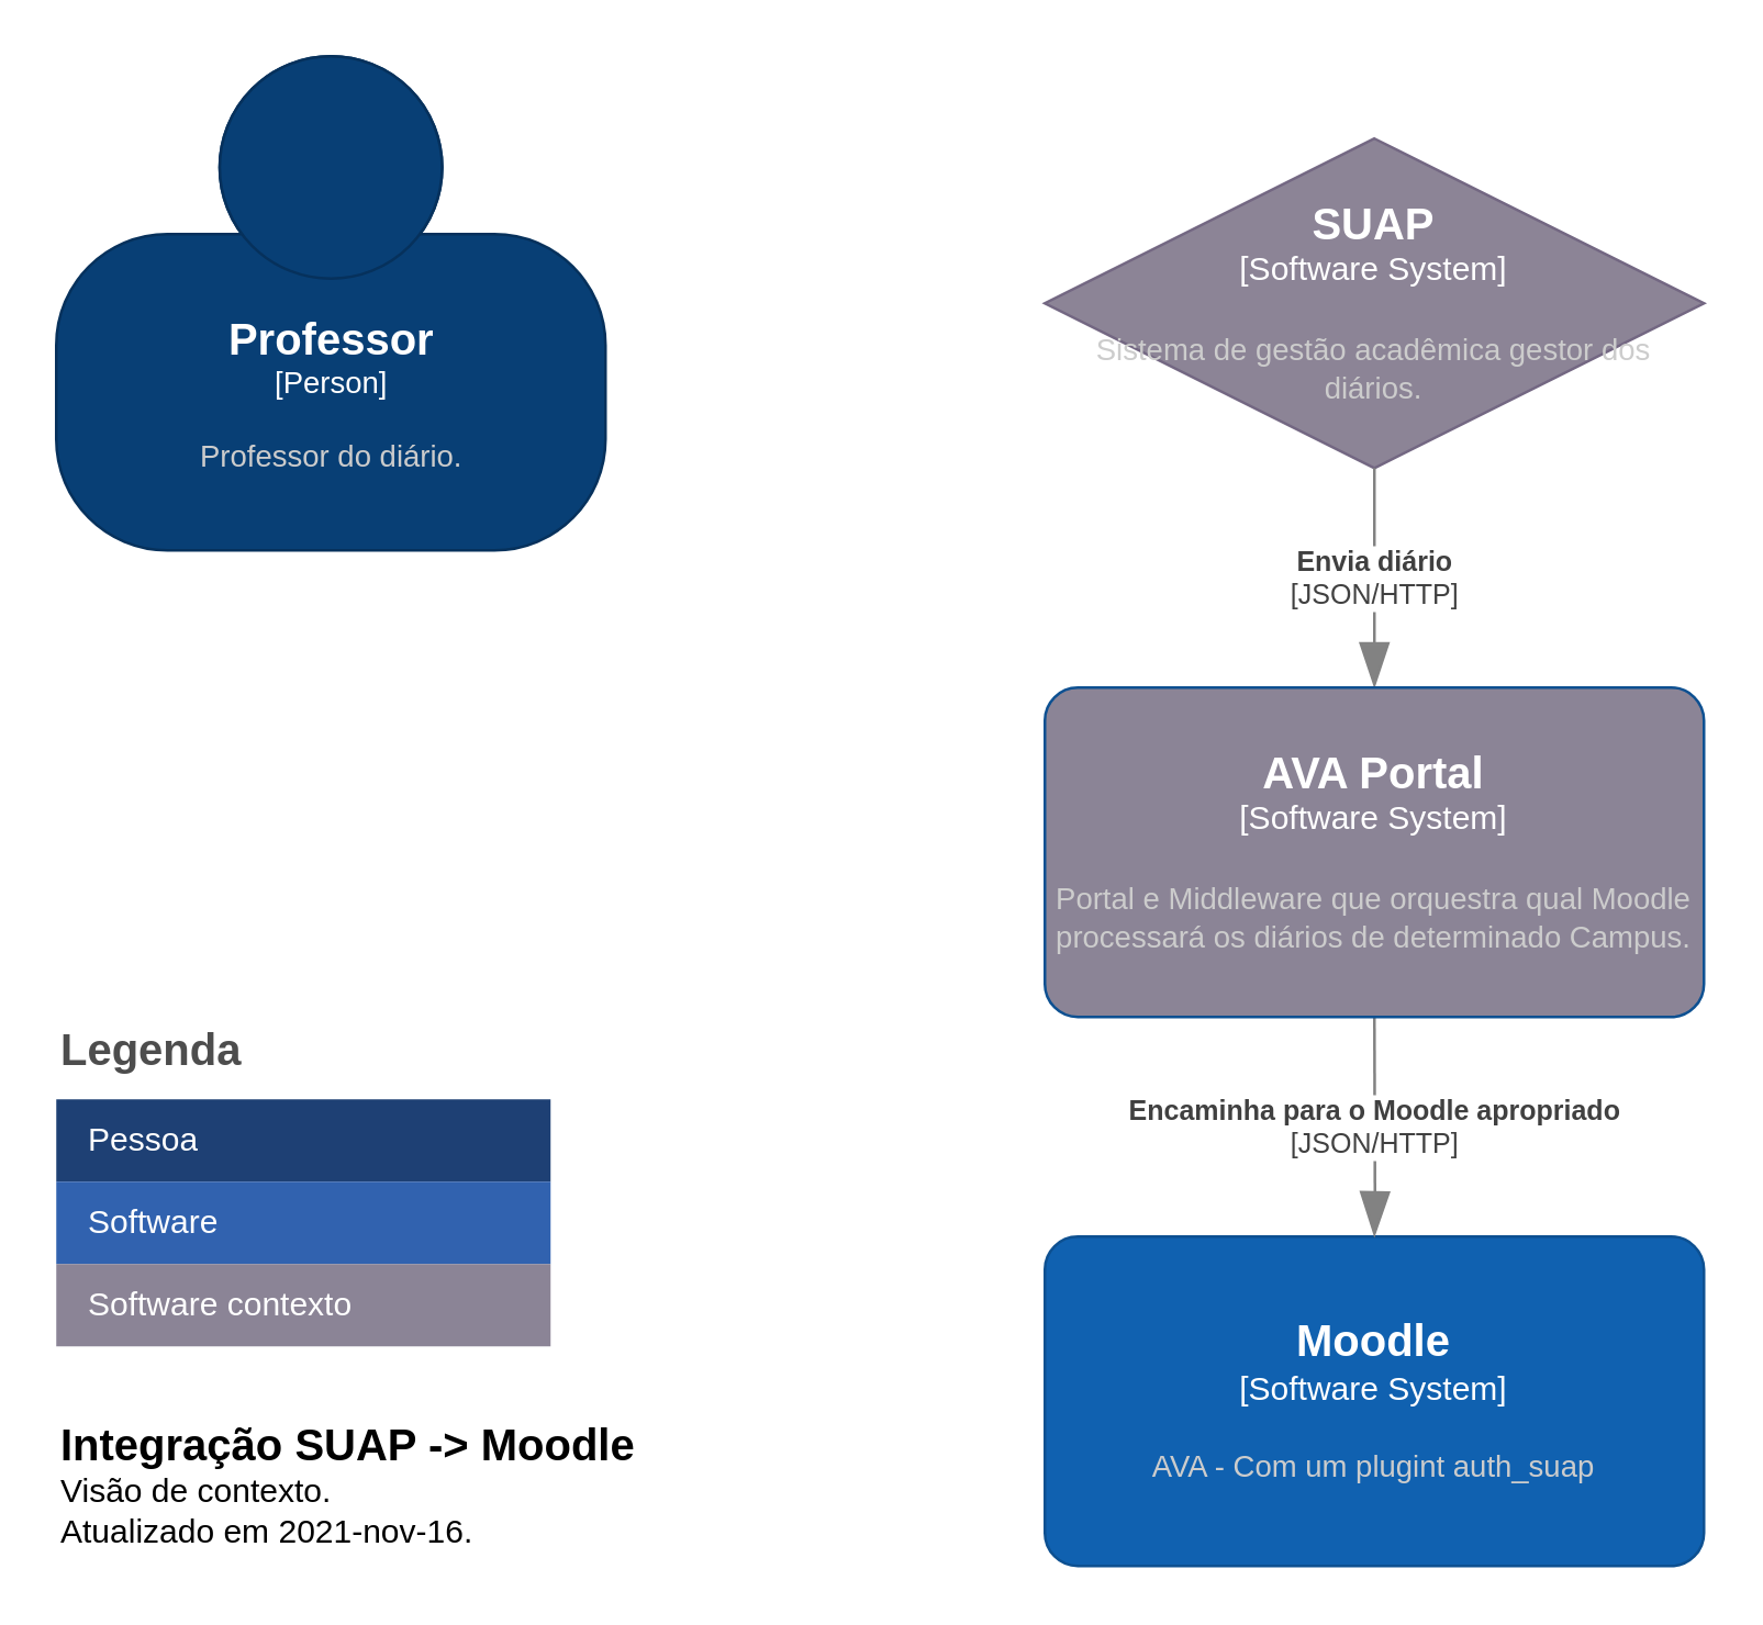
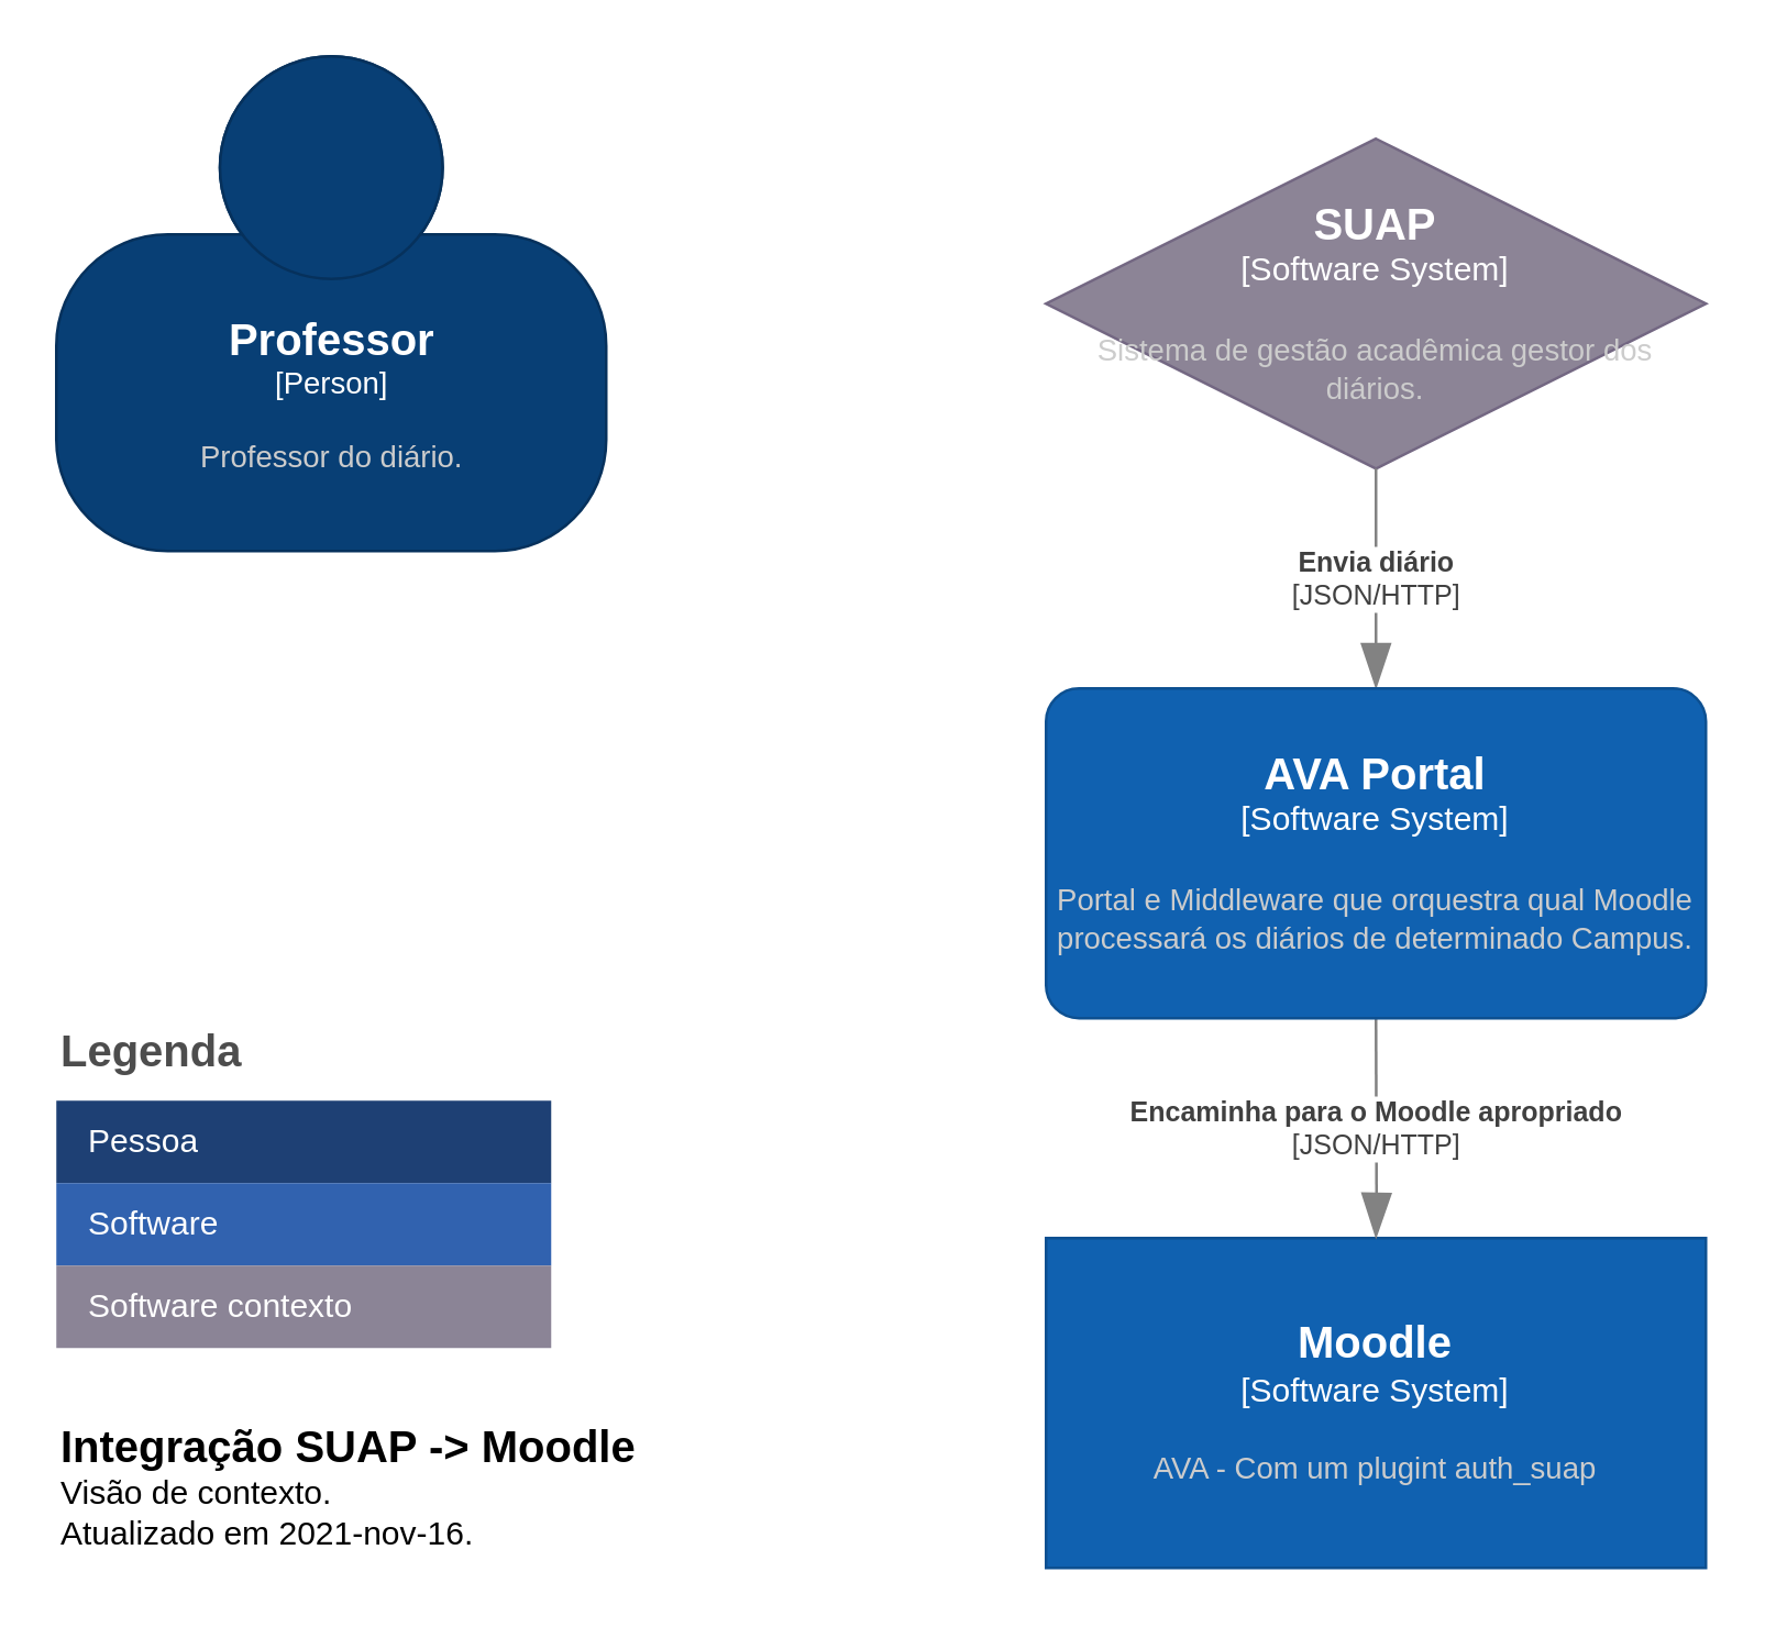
  <mxCell id="0" />
  <mxCell id="1" parent="0" />
- <mxCell id="2" value="&lt;font style=&quot;font-size: 16px&quot;&gt;&lt;b&gt;Moodle&lt;/b&gt;&lt;/font&gt;&lt;div&gt;[Software System]&lt;/div&gt;&lt;br&gt;&lt;div&gt;&lt;font style=&quot;font-size: 11px&quot;&gt;&lt;font color=&quot;#cccccc&quot;&gt;AVA - Com um plugint auth_suap&lt;/font&gt;&lt;/div&gt;" style="rounded=1;whiteSpace=wrap;html=1;labelBackgroundColor=none;fillColor=#1061B0;fontColor=#ffffff;align=center;arcSize=10;strokeColor=#0D5091;metaEdit=1;metaData={&quot;c4Type&quot;:{&quot;editable&quot;:false}};resizable=0;points=[[0.25,0,0],[0.5,0,0],[0.75,0,0],[1,0.25,0],[1,0.5,0],[1,0.75,0],[0.75,1,0],[0.5,1,0],[0.25,1,0],[0,0.75,0],[0,0.5,0],[0,0.25,0]];" parent="1" vertex="1"><mxGeometry x="380" y="450" width="240" height="120" as="geometry" /></mxCell>
+ <mxCell id="2" value="&lt;font style=&quot;font-size: 16px&quot;&gt;&lt;b&gt;Moodle&lt;/b&gt;&lt;/font&gt;&lt;div&gt;[Software System]&lt;/div&gt;&lt;br&gt;&lt;div&gt;&lt;font style=&quot;font-size: 11px&quot;&gt;&lt;font color=&quot;#cccccc&quot;&gt;AVA - Com um plugint auth_suap&lt;/font&gt;&lt;/div&gt;" style="whiteSpace=wrap;html=1;labelBackgroundColor=none;fillColor=#1061B0;fontColor=#ffffff;align=center;arcSize=10;strokeColor=#0D5091;metaEdit=1;metaData={&quot;c4Type&quot;:{&quot;editable&quot;:false}};resizable=0;points=[[0.25,0,0],[0.5,0,0],[0.75,0,0],[1,0.25,0],[1,0.5,0],[1,0.75,0],[0.75,1,0],[0.5,1,0],[0.25,1,0],[0,0.75,0],[0,0.5,0],[0,0.25,0]];rounded=0;" parent="1" vertex="1"><mxGeometry x="380" y="450" width="240" height="120" as="geometry" /></mxCell>
  <mxCell id="3" value="&lt;font style=&quot;font-size: 16px&quot;&gt;&lt;b&gt;SUAP&lt;/b&gt;&lt;/font&gt;&lt;div&gt;[Software System]&lt;/div&gt;&lt;br&gt;&lt;div&gt;&lt;font style=&quot;font-size: 11px&quot;&gt;&lt;font color=&quot;#cccccc&quot;&gt;Sistema de gestão acadêmica gestor dos diários.&lt;/font&gt;&lt;/div&gt;" style="rhombus;whiteSpace=wrap;html=1;labelBackgroundColor=none;fillColor=#8C8496;fontColor=#ffffff;align=center;arcSize=10;strokeColor=#736782;metaEdit=1;metaData={&quot;c4Type&quot;:{&quot;editable&quot;:false}};resizable=0;points=[[0.25,0,0],[0.5,0,0],[0.75,0,0],[1,0.25,0],[1,0.5,0],[1,0.75,0],[0.75,1,0],[0.5,1,0],[0.25,1,0],[0,0.75,0],[0,0.5,0],[0,0.25,0]];" parent="1" vertex="1"><mxGeometry x="380" y="50" width="240" height="120" as="geometry" /></mxCell>
  <mxCell id="4" value="&lt;div style=&quot;text-align: left&quot;&gt;&lt;div style=&quot;text-align: center&quot;&gt;&lt;b&gt;Envia diário&lt;/b&gt;&lt;/div&gt;&lt;div style=&quot;text-align: center&quot;&gt;[JSON/HTTP]&lt;/div&gt;&lt;/div&gt;" style="endArrow=blockThin;html=1;fontSize=10;fontColor=#404040;strokeWidth=1;endFill=1;strokeColor=#828282;elbow=vertical;metaEdit=1;endSize=14;startSize=14;jumpStyle=arc;jumpSize=16;rounded=0;edgeStyle=orthogonalEdgeStyle;exitX=0.5;exitY=1;exitDx=0;exitDy=0;exitPerimeter=0;" parent="1" source="3" edge="1"><mxGeometry width="240" relative="1" as="geometry"><mxPoint x="430" y="280" as="sourcePoint" /><mxPoint x="500" y="250" as="targetPoint" /></mxGeometry></mxCell>
  <mxCell id="5" value="&lt;font style=&quot;font-size: 16px&quot;&gt;&lt;b&gt;Professor&lt;/b&gt;&lt;/font&gt;&lt;div&gt;[Person]&lt;/div&gt;&lt;br&gt;&lt;div&gt;&lt;font style=&quot;font-size: 11px&quot;&gt;&lt;font color=&quot;#cccccc&quot;&gt;Professor do diário.&lt;/font&gt;&lt;/div&gt;" style="html=1;fontSize=11;dashed=0;whitespace=wrap;fillColor=#083F75;strokeColor=#06315C;fontColor=#ffffff;shape=mxgraph.c4.person2;align=center;metaEdit=1;points=[[0.5,0,0],[1,0.5,0],[1,0.75,0],[0.75,1,0],[0.5,1,0],[0.25,1,0],[0,0.75,0],[0,0.5,0]];metaData={&quot;c4Type&quot;:{&quot;editable&quot;:false}};resizable=0;" parent="1" vertex="1"><mxGeometry x="20" y="20" width="200" height="180" as="geometry" /></mxCell>
  <mxCell id="6" value="&lt;div style=&quot;text-align: left&quot;&gt;&lt;div style=&quot;text-align: center&quot;&gt;&lt;b&gt;Encaminha para o Moodle apropriado&lt;/b&gt;&lt;/div&gt;&lt;div style=&quot;text-align: center&quot;&gt;[JSON/HTTP]&lt;/div&gt;&lt;/div&gt;" style="endArrow=blockThin;html=1;fontSize=10;fontColor=#404040;strokeWidth=1;endFill=1;strokeColor=#828282;elbow=vertical;metaEdit=1;endSize=14;startSize=14;jumpStyle=arc;jumpSize=16;rounded=0;edgeStyle=orthogonalEdgeStyle;entryX=0.5;entryY=0;entryDx=0;entryDy=0;entryPerimeter=0;" parent="1" target="2" edge="1"><mxGeometry width="240" relative="1" as="geometry"><mxPoint x="500" y="370" as="sourcePoint" /><mxPoint x="680" y="450" as="targetPoint" /></mxGeometry></mxCell>
  <mxCell id="7" value="Legenda" style="align=left;fontSize=16;fontStyle=1;strokeColor=none;fillColor=none;fontColor=#4D4D4D;spacingTop=-8;resizable=0;" parent="1" vertex="1"><mxGeometry x="20" y="370" width="180" height="30" as="geometry" /></mxCell>
  <mxCell id="8" value="" style="shape=table;html=1;whiteSpace=wrap;startSize=0;container=1;collapsible=0;childLayout=tableLayout;fillColor=none;align=left;spacingLeft=10;strokeColor=none;rounded=1;arcSize=11;fontColor=#FFFFFF;metaData={&quot;c4Type&quot;:{&quot;editable&quot;:false}};resizable=0;points=[[0.25,0,0],[0.5,0,0],[0.75,0,0],[1,0.25,0],[1,0.5,0],[1,0.75,0],[0.75,1,0],[0.5,1,0],[0.25,1,0],[0,0.75,0],[0,0.5,0],[0,0.25,0]];" parent="1" vertex="1"><mxGeometry x="20" y="400" width="180" height="90" as="geometry" /></mxCell>
  <mxCell id="9" value="Pessoa" style="shape=partialRectangle;html=1;whiteSpace=wrap;connectable=0;fillColor=#1E4074;top=0;left=0;bottom=0;right=0;overflow=hidden;pointerEvents=1;align=left;spacingLeft=10;strokeColor=none;fontColor=#FFFFFF;" parent="8" vertex="1"><mxGeometry width="180" height="30" as="geometry" /></mxCell>
  <mxCell id="10" value="Software" style="shape=partialRectangle;html=1;whiteSpace=wrap;connectable=0;fillColor=#3162AF;top=0;left=0;bottom=0;right=0;overflow=hidden;pointerEvents=1;align=left;spacingLeft=10;fontColor=#FFFFFF;" parent="8" vertex="1"><mxGeometry y="30" width="180" height="30" as="geometry" /></mxCell>
  <mxCell id="11" value="Software contexto" style="shape=partialRectangle;html=1;whiteSpace=wrap;connectable=0;fillColor=#8B8496;top=0;left=0;bottom=0;right=0;overflow=hidden;pointerEvents=1;align=left;spacingLeft=10;fontColor=#FFFFFF;" parent="8" vertex="1"><mxGeometry y="60" width="180" height="30" as="geometry" /></mxCell>
  <mxCell id="12" value="&lt;font style=&quot;font-size: 16px&quot;&gt;&lt;b&gt;&lt;div style=&quot;text-align: left&quot;&gt;Integração SUAP -&gt; Moodle&lt;/div&gt;&lt;/b&gt;&lt;/font&gt;&lt;div style=&quot;text-align: left&quot;&gt;Visão de contexto.&#10;Atualizado em 2021-nov-16.&lt;/div&gt;" style="text;html=1;strokeColor=none;fillColor=none;align=left;verticalAlign=top;whiteSpace=wrap;rounded=0;metaEdit=1;allowArrows=0;resizable=1;rotatable=0;connectable=0;recursiveResize=0;expand=0;pointerEvents=0;metaData={&quot;c4Type&quot;:{&quot;editable&quot;:false}};points=[[0.25,0,0],[0.5,0,0],[0.75,0,0],[1,0.25,0],[1,0.5,0],[1,0.75,0],[0.75,1,0],[0.5,1,0],[0.25,1,0],[0,0.75,0],[0,0.5,0],[0,0.25,0]];" parent="1" vertex="1"><mxGeometry x="20" y="510" width="300" height="60" as="geometry" /></mxCell>
- <mxCell id="13" value="&lt;font style=&quot;font-size: 16px&quot;&gt;&lt;b&gt;AVA Portal&lt;/b&gt;&lt;/font&gt;&lt;div&gt;[Software System]&lt;/div&gt;&lt;br&gt;&lt;div&gt;&lt;font style=&quot;font-size: 11px&quot;&gt;&lt;font color=&quot;#cccccc&quot;&gt;Portal e Middleware que orquestra qual Moodle processará os diários de determinado Campus.&lt;/font&gt;&lt;/div&gt;" style="rounded=1;whiteSpace=wrap;html=1;labelBackgroundColor=none;fillColor=#8b8496;fontColor=#ffffff;align=center;arcSize=10;strokeColor=#0D5091;metaEdit=1;metaData={&quot;c4Type&quot;:{&quot;editable&quot;:false}};resizable=0;points=[[0.25,0,0],[0.5,0,0],[0.75,0,0],[1,0.25,0],[1,0.5,0],[1,0.75,0],[0.75,1,0],[0.5,1,0],[0.25,1,0],[0,0.75,0],[0,0.5,0],[0,0.25,0]];" parent="1" vertex="1"><mxGeometry x="380" y="250" width="240" height="120" as="geometry" /></mxCell>
+ <mxCell id="13" value="&lt;font style=&quot;font-size: 16px&quot;&gt;&lt;b&gt;AVA Portal&lt;/b&gt;&lt;/font&gt;&lt;div&gt;[Software System]&lt;/div&gt;&lt;br&gt;&lt;div&gt;&lt;font style=&quot;font-size: 11px&quot;&gt;&lt;font color=&quot;#cccccc&quot;&gt;Portal e Middleware que orquestra qual Moodle processará os diários de determinado Campus.&lt;/font&gt;&lt;/div&gt;" style="rounded=1;whiteSpace=wrap;html=1;labelBackgroundColor=none;fillColor=#1061B0;fontColor=#ffffff;align=center;arcSize=10;strokeColor=#0D5091;metaEdit=1;metaData={&quot;c4Type&quot;:{&quot;editable&quot;:false}};resizable=0;points=[[0.25,0,0],[0.5,0,0],[0.75,0,0],[1,0.25,0],[1,0.5,0],[1,0.75,0],[0.75,1,0],[0.5,1,0],[0.25,1,0],[0,0.75,0],[0,0.5,0],[0,0.25,0]];" parent="1" vertex="1"><mxGeometry x="380" y="250" width="240" height="120" as="geometry" /></mxCell>
